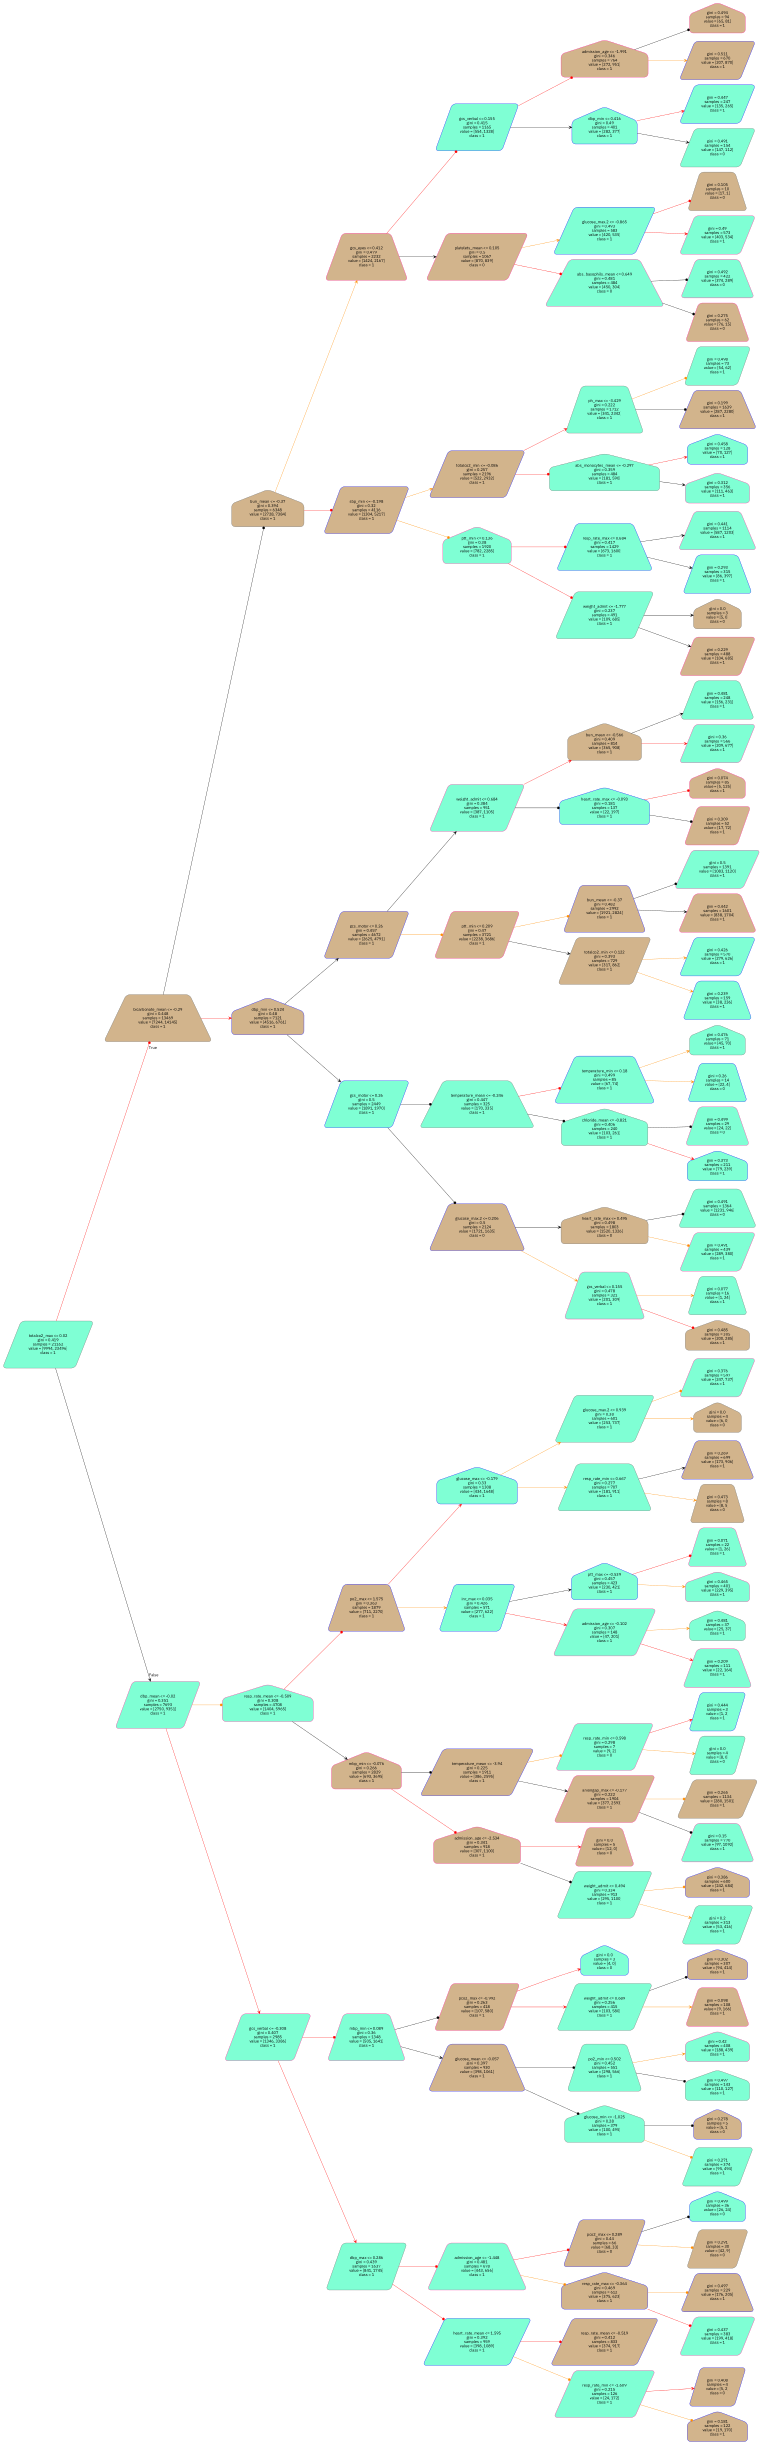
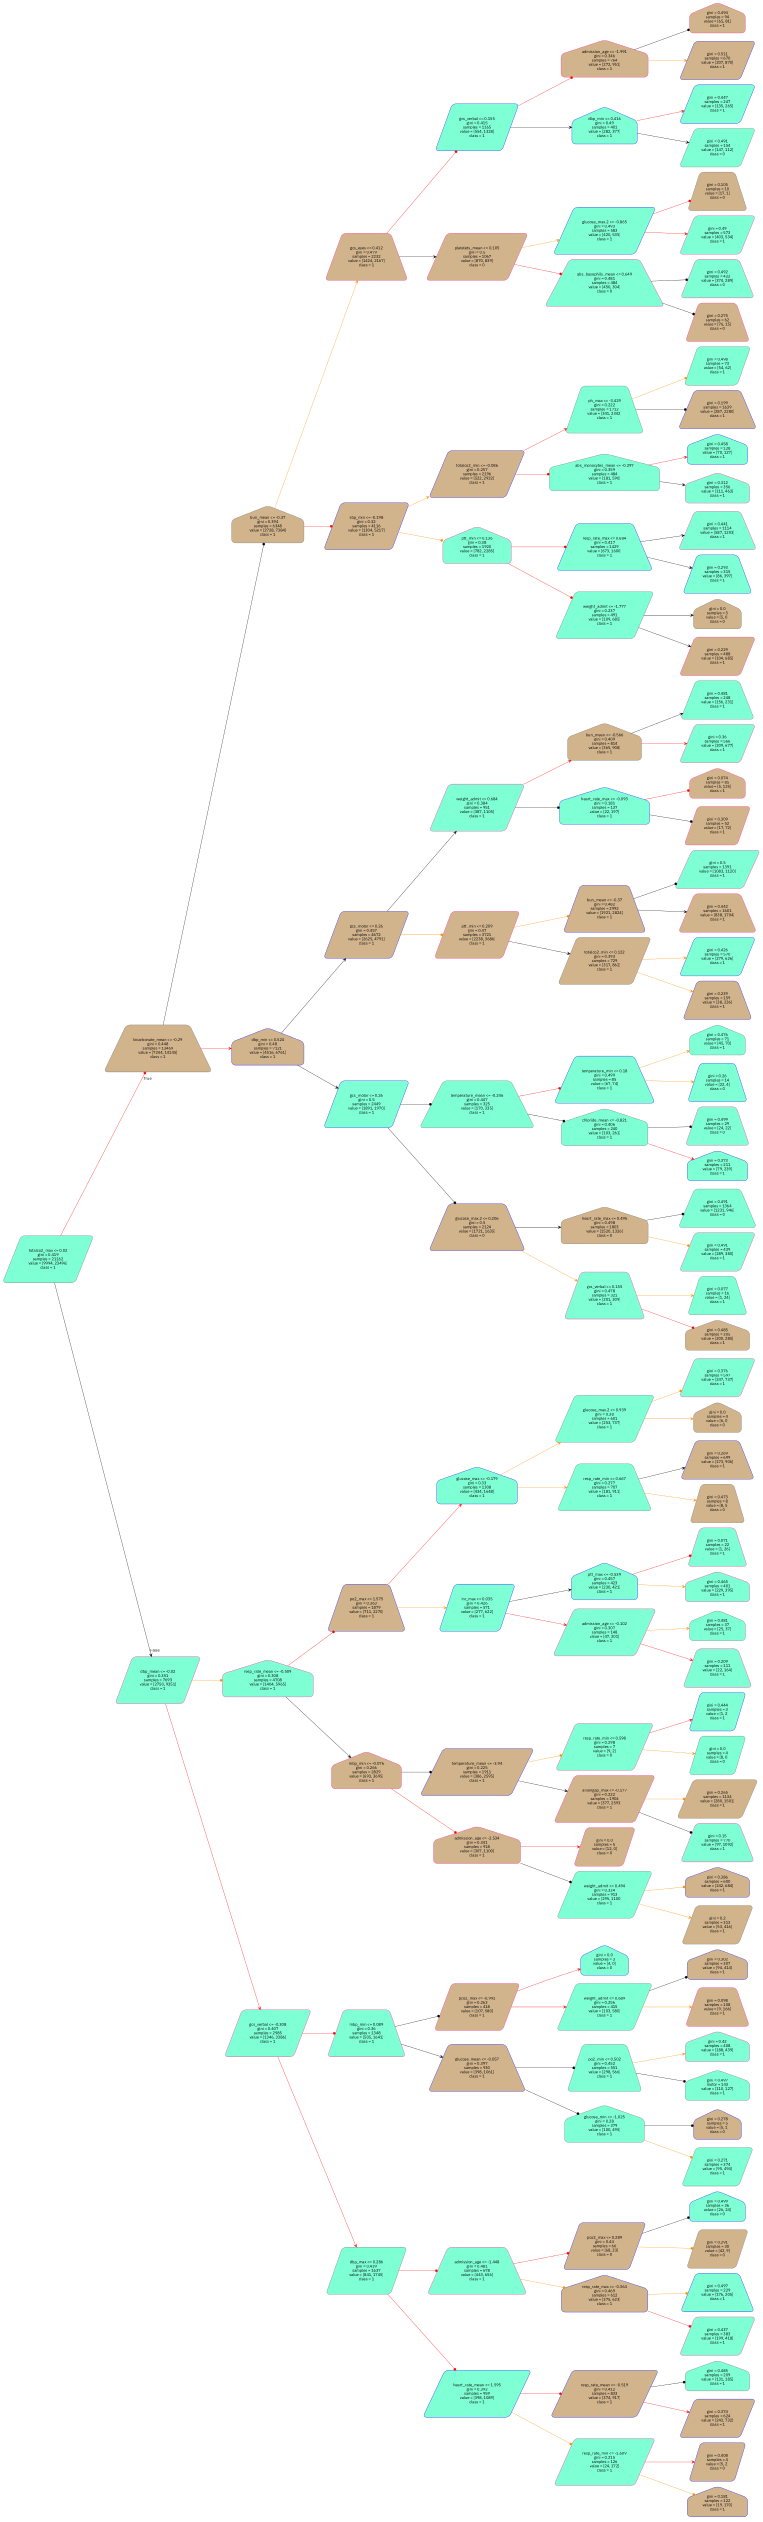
  digraph {
    fontname="IBM Plex Sans"
    rankdir=LR
    node [color=deeppink fillcolor=aquamarine fontname="IBM Plex Sans" shape=parallelogram style="filled, rounded"]
    edge [arrowhead=dot color=black fontname="IBM Plex Sans"]
    n1 [color=gray40 label="totalco2_max <= 0.02\ngini = 0.419\nsamples = 21162\nvalue = [9994, 23496]\nclass = 1"]
    n2 [color=gray40 fillcolor=tan label="bicarbonate_mean <= -0.29\ngini = 0.448\nsamples = 13469\nvalue = [7244, 14145]\nclass = 1" shape=trapezium]
    n3 [label="dbp_mean <= -0.02\ngini = 0.351\nsamples = 7693\nvalue = [2750, 9351]\nclass = 1"]
    n4 [color=gray40 fillcolor=tan label="bun_mean <= -0.37\ngini = 0.394\nsamples = 6348\nvalue = [2728, 7384]\nclass = 1" shape=house]
    n5 [color=blue fillcolor=tan label="dbp_min <= 0.524\ngini = 0.48\nsamples = 7121\nvalue = [4516, 6761]\nclass = 1" shape=house]
    n6 [label="resp_rate_mean <= -0.509\ngini = 0.308\nsamples = 4708\nvalue = [1404, 5965]\nclass = 1" shape=house]
    n7 [label="gcs_verbal <= -0.308\ngini = 0.407\nsamples = 2985\nvalue = [1346, 3386]\nclass = 1"]
    n8 [fillcolor=tan label="gcs_eyes <= 0.412\ngini = 0.479\nsamples = 2232\nvalue = [1424, 2167]\nclass = 1" shape=trapezium]
    n9 [color=blue fillcolor=tan label="sbp_min <= -0.198\ngini = 0.32\nsamples = 4116\nvalue = [1304, 5217]\nclass = 1"]
    n10 [color=blue fillcolor=tan label="gcs_motor <= 0.26\ngini = 0.457\nsamples = 4672\nvalue = [2625, 4791]\nclass = 1"]
    n11 [color=blue label="gcs_motor <= 0.26\ngini = 0.5\nsamples = 2449\nvalue = [1891, 1970]\nclass = 1"]
    n12 [color=blue label="gcs_verbal <= 0.155\ngini = 0.415\nsamples = 1165\nvalue = [554, 1328]\nclass = 1"]
    n13 [fillcolor=tan label="platelets_mean <= 0.105\ngini = 0.5\nsamples = 1067\nvalue = [870, 839]\nclass = 0"]
    n14 [color=blue fillcolor=tan label="totalco2_min <= -0.086\ngini = 0.257\nsamples = 2196\nvalue = [522, 2932]\nclass = 1"]
    n15 [label="ptt_min <= 0.136\ngini = 0.38\nsamples = 1920\nvalue = [782, 2285]\nclass = 1" shape=house]
    n16 [fillcolor=tan label="admission_age <= -1.991\ngini = 0.346\nsamples = 764\nvalue = [272, 951]\nclass = 1" shape=house]
    n17 [color=blue label="dbp_min <= 0.416\ngini = 0.49\nsamples = 401\nvalue = [282, 377]\nclass = 1" shape=house]
    n18 [color=blue label="glucose_max.2 <= -0.865\ngini = 0.493\nsamples = 583\nvalue = [420, 535]\nclass = 1"]
    n19 [label="abs_basophils_mean <= 0.649\ngini = 0.481\nsamples = 484\nvalue = [450, 304]\nclass = 0" shape=trapezium]
    n20 [fillcolor=tan label="gini = 0.494\nsamples = 94\nvalue = [65, 81]\nclass = 1" shape=house]
    n21 [color=blue fillcolor=tan label="gini = 0.511\nsamples = 670\nvalue = [207, 870]\nclass = 1"]
    n22 [color=blue label="gini = 0.447\nsamples = 247\nvalue = [135, 265]\nclass = 1"]
    n23 [color=gray40 label="gini = 0.491\nsamples = 154\nvalue = [147, 112]\nclass = 0"]
    n24 [color=gray40 fillcolor=tan label="gini = 0.105\nsamples = 10\nvalue = [17, 1]\nclass = 0" shape=trapezium]
    n25 [label="gini = 0.49\nsamples = 573\nvalue = [403, 534]\nclass = 1"]
    n26 [label="gini = 0.492\nsamples = 422\nvalue = [374, 289]\nclass = 0" shape=trapezium]
    n27 [fillcolor=tan label="gini = 0.275\nsamples = 62\nvalue = [76, 15]\nclass = 0" shape=trapezium]
    n28 [color=gray40 label="ph_max <= -3.429\ngini = 0.222\nsamples = 1712\nvalue = [341, 2342]\nclass = 1" shape=trapezium]
    n29 [color=gray40 label="abs_monocytes_mean <= -0.297\ngini = 0.359\nsamples = 484\nvalue = [181, 590]\nclass = 1" shape=house]
    n30 [color=blue label="resp_rate_max <= 0.684\ngini = 0.417\nsamples = 1429\nvalue = [673, 1600]\nclass = 1" shape=trapezium]
    n31 [color=gray40 label="weight_admit <= -1.777\ngini = 0.237\nsamples = 491\nvalue = [109, 685]\nclass = 1"]
    n32 [color=gray40 label="gini = 0.498\nsamples = 73\nvalue = [54, 62]\nclass = 1"]
    n33 [color=blue fillcolor=tan label="gini = 0.199\nsamples = 1639\nvalue = [287, 2280]\nclass = 1" shape=trapezium]
    n34 [color=blue label="gini = 0.458\nsamples = 128\nvalue = [70, 127]\nclass = 1" shape=house]
    n35 [label="gini = 0.312\nsamples = 356\nvalue = [111, 463]\nclass = 1" shape=house]
    n36 [label="gini = 0.441\nsamples = 1114\nvalue = [587, 1203]\nclass = 1" shape=trapezium]
    n37 [color=blue label="gini = 0.293\nsamples = 315\nvalue = [86, 397]\nclass = 1" shape=trapezium]
    n38 [color=gray40 fillcolor=tan label="gini = 0.0\nsamples = 3\nvalue = [5, 0]\nclass = 0" shape=house]
    n39 [fillcolor=tan label="gini = 0.229\nsamples = 488\nvalue = [104, 685]\nclass = 1"]
    n40 [label="weight_admit <= 0.684\ngini = 0.384\nsamples = 951\nvalue = [387, 1105]\nclass = 1"]
    n41 [fillcolor=tan label="ptt_min <= 0.209\ngini = 0.47\nsamples = 3721\nvalue = [2238, 3686]\nclass = 1"]
    n42 [color=gray40 label="temperature_mean <= -0.246\ngini = 0.447\nsamples = 325\nvalue = [170, 335]\nclass = 1" shape=trapezium]
    n43 [color=blue fillcolor=tan label="glucose_max.2 <= 0.206\ngini = 0.5\nsamples = 2124\nvalue = [1721, 1635]\nclass = 0" shape=trapezium]
    n44 [color=gray40 fillcolor=tan label="bun_mean <= -0.566\ngini = 0.409\nsamples = 814\nvalue = [365, 908]\nclass = 1" shape=house]
    n45 [color=blue label="heart_rate_max <= -0.093\ngini = 0.181\nsamples = 137\nvalue = [22, 197]\nclass = 1" shape=house]
    n46 [color=blue fillcolor=tan label="bun_mean <= -0.37\ngini = 0.482\nsamples = 2992\nvalue = [1921, 2824]\nclass = 1" shape=trapezium]
    n47 [color=gray40 fillcolor=tan label="totalco2_min <= 0.122\ngini = 0.393\nsamples = 729\nvalue = [317, 862]\nclass = 1"]
    n48 [color=gray40 label="gini = 0.481\nsamples = 248\nvalue = [156, 231]\nclass = 1" shape=trapezium]
    n49 [label="gini = 0.36\nsamples = 566\nvalue = [209, 677]\nclass = 1"]
    n50 [fillcolor=tan label="gini = 0.074\nsamples = 85\nvalue = [5, 125]\nclass = 1" shape=house]
    n51 [fillcolor=tan label="gini = 0.309\nsamples = 52\nvalue = [17, 72]\nclass = 1"]
    n52 [label="gini = 0.5\nsamples = 1391\nvalue = [1083, 1120]\nclass = 1"]
    n53 [fillcolor=tan label="gini = 0.442\nsamples = 1601\nvalue = [838, 1704]\nclass = 1" shape=trapezium]
    n54 [color=blue label="gini = 0.426\nsamples = 570\nvalue = [279, 626]\nclass = 1"]
-   n55 [color=blue label="gini = 0.239\nsamples = 159\nvalue = [38, 236]\nclass = 1" shape=trapezium]
+   n55 [color=blue fillcolor=tan label="gini = 0.239\nsamples = 159\nvalue = [38, 236]\nclass = 1" shape=trapezium]
    n56 [color=blue label="temperature_min <= 0.18\ngini = 0.499\nsamples = 85\nvalue = [67, 74]\nclass = 1" shape=trapezium]
    n57 [color=gray40 label="chloride_mean <= -0.821\ngini = 0.406\nsamples = 240\nvalue = [103, 261]\nclass = 1" shape=house]
    n58 [color=gray40 fillcolor=tan label="heart_rate_max <= 0.495\ngini = 0.498\nsamples = 1803\nvalue = [1520, 1326]\nclass = 0" shape=house]
    n59 [label="gcs_verbal <= 0.155\ngini = 0.478\nsamples = 321\nvalue = [201, 309]\nclass = 1" shape=trapezium]
    n60 [color=gray40 label="gini = 0.476\nsamples = 71\nvalue = [45, 70]\nclass = 1" shape=house]
    n61 [color=blue label="gini = 0.26\nsamples = 14\nvalue = [22, 4]\nclass = 0" shape=trapezium]
    n62 [label="gini = 0.499\nsamples = 29\nvalue = [24, 22]\nclass = 0" shape=trapezium]
    n63 [color=blue label="gini = 0.373\nsamples = 211\nvalue = [79, 239]\nclass = 1" shape=house]
    n64 [color=gray40 label="gini = 0.491\nsamples = 1364\nvalue = [1231, 946]\nclass = 0" shape=trapezium]
    n65 [label="gini = 0.491\nsamples = 439\nvalue = [289, 380]\nclass = 1"]
    n66 [color=gray40 label="gini = 0.077\nsamples = 16\nvalue = [1, 24]\nclass = 1" shape=trapezium]
    n67 [color=gray40 fillcolor=tan label="gini = 0.485\nsamples = 305\nvalue = [200, 285]\nclass = 1" shape=house]
    n68 [color=blue fillcolor=tan label="po2_max <= 1.575\ngini = 0.363\nsamples = 1879\nvalue = [711, 2270]\nclass = 1" shape=trapezium]
    n69 [fillcolor=tan label="mbp_min <= -0.076\ngini = 0.266\nsamples = 2829\nvalue = [693, 3695]\nclass = 1" shape=house]
    n70 [label="mbp_min <= 0.089\ngini = 0.36\nsamples = 1348\nvalue = [505, 1641]\nclass = 1" shape=trapezium]
    n71 [color=gray40 label="dbp_max <= 0.286\ngini = 0.439\nsamples = 1637\nvalue = [841, 1745]\nclass = 1"]
    n72 [color=blue label="glucose_max <= -0.179\ngini = 0.33\nsamples = 1308\nvalue = [434, 1648]\nclass = 1" shape=house]
    n73 [color=blue label="inr_max <= 0.035\ngini = 0.426\nsamples = 571\nvalue = [277, 622]\nclass = 1"]
    n74 [color=blue fillcolor=tan label="temperature_mean <= -3.94\ngini = 0.225\nsamples = 1911\nvalue = [386, 2595]\nclass = 1"]
    n75 [fillcolor=tan label="admission_age <= -2.534\ngini = 0.341\nsamples = 918\nvalue = [307, 1100]\nclass = 1" shape=house]
    n76 [color=gray40 label="glucose_max.2 <= 0.939\ngini = 0.38\nsamples = 601\nvalue = [253, 737]\nclass = 1"]
    n77 [color=gray40 label="resp_rate_min <= 0.667\ngini = 0.277\nsamples = 707\nvalue = [181, 911]\nclass = 1" shape=trapezium]
    n78 [color=blue label="ptt_max <= -0.539\ngini = 0.457\nsamples = 423\nvalue = [230, 421]\nclass = 1" shape=house]
    n79 [label="admission_age <= -0.102\ngini = 0.307\nsamples = 148\nvalue = [47, 201]\nclass = 1"]
    n80 [label="gini = 0.376\nsamples = 597\nvalue = [247, 737]\nclass = 1"]
    n81 [color=gray40 fillcolor=tan label="gini = 0.0\nsamples = 4\nvalue = [6, 0]\nclass = 0" shape=house]
    n82 [color=blue fillcolor=tan label="gini = 0.269\nsamples = 699\nvalue = [173, 906]\nclass = 1" shape=trapezium]
    n83 [color=gray40 fillcolor=tan label="gini = 0.473\nsamples = 8\nvalue = [8, 5]\nclass = 0" shape=trapezium]
    n84 [label="gini = 0.071\nsamples = 22\nvalue = [1, 26]\nclass = 1" shape=trapezium]
    n85 [label="gini = 0.465\nsamples = 401\nvalue = [229, 395]\nclass = 1" shape=house]
    n86 [color=gray40 label="gini = 0.481\nsamples = 37\nvalue = [25, 37]\nclass = 1" shape=house]
    n87 [label="gini = 0.209\nsamples = 111\nvalue = [22, 164]\nclass = 1" shape=trapezium]
    n88 [label="resp_rate_min <= 0.598\ngini = 0.298\nsamples = 7\nvalue = [9, 2]\nclass = 0"]
    n89 [fillcolor=tan label="aniongap_max <= -0.177\ngini = 0.222\nsamples = 1904\nvalue = [377, 2593]\nclass = 1"]
-   n90 [fillcolor=tan label="gini = 0.0\nsamples = 5\nvalue = [12, 0]\nclass = 0" shape=trapezium]
+   n90 [fillcolor=tan label="gini = 0.0\nsamples = 5\nvalue = [12, 0]\nclass = 0"]
    n91 [color=gray40 label="weight_admit <= 0.494\ngini = 0.334\nsamples = 913\nvalue = [295, 1100]\nclass = 1"]
    n92 [color=blue label="gini = 0.444\nsamples = 3\nvalue = [1, 2]\nclass = 1"]
    n93 [color=gray40 label="gini = 0.0\nsamples = 4\nvalue = [8, 0]\nclass = 0"]
    n94 [color=gray40 fillcolor=tan label="gini = 0.265\nsamples = 1134\nvalue = [280, 1501]\nclass = 1"]
    n95 [label="gini = 0.15\nsamples = 770\nvalue = [97, 1092]\nclass = 1" shape=trapezium]
    n96 [color=blue fillcolor=tan label="gini = 0.386\nsamples = 600\nvalue = [242, 684]\nclass = 1" shape=house]
-   n97 [color=gray40 label="gini = 0.2\nsamples = 313\nvalue = [53, 416]\nclass = 1"]
+   n97 [color=gray40 fillcolor=tan label="gini = 0.2\nsamples = 313\nvalue = [53, 416]\nclass = 1"]
    n98 [fillcolor=tan label="pco2_max <= -0.992\ngini = 0.263\nsamples = 418\nvalue = [107, 580]\nclass = 1"]
    n99 [color=blue fillcolor=tan label="glucose_mean <= -0.057\ngini = 0.397\nsamples = 930\nvalue = [398, 1061]\nclass = 1" shape=trapezium]
    n100 [label="admission_age <= -1.448\ngini = 0.481\nsamples = 678\nvalue = [443, 656]\nclass = 1" shape=trapezium]
    n101 [color=blue label="heart_rate_mean <= 1.595\ngini = 0.392\nsamples = 959\nvalue = [398, 1089]\nclass = 1"]
    n102 [color=blue label="gini = 0.0\nsamples = 3\nvalue = [4, 0]\nclass = 0" shape=house]
    n103 [color=gray40 label="weight_admit <= 0.689\ngini = 0.256\nsamples = 415\nvalue = [103, 580]\nclass = 1"]
    n104 [color=gray40 label="po2_min <= 0.502\ngini = 0.452\nsamples = 551\nvalue = [298, 566]\nclass = 1" shape=trapezium]
    n105 [color=gray40 label="glucose_min <= -1.025\ngini = 0.28\nsamples = 379\nvalue = [100, 495]\nclass = 1" shape=house]
    n106 [color=blue fillcolor=tan label="gini = 0.302\nsamples = 307\nvalue = [94, 414]\nclass = 1" shape=house]
    n107 [fillcolor=tan label="gini = 0.098\nsamples = 108\nvalue = [9, 166]\nclass = 1" shape=trapezium]
    n108 [label="gini = 0.42\nsamples = 408\nvalue = [188, 439]\nclass = 1" shape=house]
-   n109 [color=gray40 label="gini = 0.497\nsamples = 143\nvalue = [110, 127]\nclass = 1" shape=house]
+   n109 [color=gray40 label="gini = 0.497\nmotor = 143\nvalue = [110, 127]\nclass = 1" shape=house]
    n110 [color=blue fillcolor=tan label="gini = 0.278\nsamples = 5\nvalue = [5, 1]\nclass = 0" shape=house]
    n111 [color=gray40 label="gini = 0.271\nsamples = 374\nvalue = [95, 494]\nclass = 1"]
    n112 [color=blue fillcolor=tan label="pco2_max <= 0.289\ngini = 0.44\nsamples = 66\nvalue = [68, 33]\nclass = 0"]
    n113 [color=blue fillcolor=tan label="resp_rate_max <= -0.364\ngini = 0.469\nsamples = 612\nvalue = [375, 623]\nclass = 1" shape=house]
    n114 [color=blue fillcolor=tan label="resp_rate_mean <= -0.519\ngini = 0.412\nsamples = 833\nvalue = [374, 917]\nclass = 1"]
    n115 [label="resp_rate_min <= -1.609\ngini = 0.215\nsamples = 126\nvalue = [24, 172]\nclass = 1"]
    n116 [color=blue label="gini = 0.499\nsamples = 36\nvalue = [26, 24]\nclass = 0" shape=house]
    n117 [color=gray40 fillcolor=tan label="gini = 0.291\nsamples = 30\nvalue = [42, 9]\nclass = 0"]
-   n118 [color=blue fillcolor=tan label="gini = 0.497\nsamples = 229\nvalue = [176, 205]\nclass = 1" shape=trapezium]
+   n118 [color=blue label="gini = 0.497\nsamples = 229\nvalue = [176, 205]\nclass = 1" shape=trapezium]
    n119 [label="gini = 0.437\nsamples = 383\nvalue = [199, 418]\nclass = 1"]
+   n120 [color=gray40 label="gini = 0.485\nsamples = 209\nvalue = [131, 185]\nclass = 1" shape=house]
+   n121 [color=blue fillcolor=tan label="gini = 0.374\nsamples = 624\nvalue = [243, 732]\nclass = 1"]
    n122 [color=blue fillcolor=tan label="gini = 0.408\nsamples = 4\nvalue = [5, 2]\nclass = 0"]
    n123 [color=blue fillcolor=tan label="gini = 0.181\nsamples = 122\nvalue = [19, 170]\nclass = 1" shape=house]
    n1 -> n2 [color=red headlabel=True labelangle=45 labeldistance=2.5]
    n1 -> n3 [arrowhead=vee headlabel=False labelangle=-45 labeldistance=2.5]
    n2 -> n4
    n2 -> n5 [arrowhead=vee color=red]
    n3 -> n6 [color=darkorange]
    n3 -> n7 [arrowhead=vee color=red]
    n4 -> n8 [arrowhead=vee color=darkorange]
    n4 -> n9 [color=red]
    n5 -> n10 [arrowhead=vee]
    n5 -> n11 [arrowhead=vee]
    n6 -> n68 [color=red]
    n6 -> n69 [arrowhead=vee]
    n7 -> n70 [color=red]
    n7 -> n71 [arrowhead=vee color=red]
    n8 -> n12 [color=red]
    n8 -> n13 [arrowhead=vee]
    n9 -> n14 [arrowhead=vee color=darkorange]
    n9 -> n15 [color=darkorange]
    n10 -> n40 [arrowhead=vee]
    n10 -> n41 [color=darkorange]
    n11 -> n42
    n11 -> n43
    n12 -> n16 [color=red]
    n12 -> n17 [arrowhead=vee]
    n13 -> n18 [arrowhead=vee color=darkorange]
    n13 -> n19 [color=red]
    n14 -> n28 [arrowhead=vee color=red]
    n14 -> n29 [color=red]
    n15 -> n30 [color=red]
    n15 -> n31 [color=red]
    n16 -> n20
    n16 -> n21 [arrowhead=vee color=darkorange]
    n17 -> n22 [arrowhead=vee color=red]
    n17 -> n23 [arrowhead=vee]
    n18 -> n24 [color=red]
    n18 -> n25 [arrowhead=vee color=red]
    n19 -> n26
    n19 -> n27
    n28 -> n32 [color=darkorange]
    n28 -> n33
    n29 -> n34 [arrowhead=vee color=red]
    n29 -> n35 [arrowhead=vee]
    n30 -> n36 [arrowhead=vee]
    n30 -> n37 [arrowhead=vee]
    n31 -> n38 [arrowhead=vee]
    n31 -> n39 [arrowhead=vee]
    n40 -> n44 [arrowhead=vee color=red]
    n40 -> n45
    n41 -> n46 [color=darkorange]
    n41 -> n47 [arrowhead=vee]
    n42 -> n56 [color=red]
    n42 -> n57
    n43 -> n58 [arrowhead=vee]
    n43 -> n59 [arrowhead=vee color=darkorange]
    n44 -> n48 [arrowhead=vee]
    n44 -> n49 [arrowhead=vee color=red]
    n45 -> n50 [color=red]
    n45 -> n51
    n46 -> n52
    n46 -> n53 [arrowhead=vee]
    n47 -> n54 [arrowhead=vee color=darkorange]
    n47 -> n55 [arrowhead=vee color=darkorange]
    n56 -> n60 [arrowhead=vee color=darkorange]
    n56 -> n61 [arrowhead=vee color=darkorange]
    n57 -> n62
    n57 -> n63 [arrowhead=vee color=red]
    n58 -> n64
    n58 -> n65 [color=darkorange]
    n59 -> n66 [arrowhead=vee color=darkorange]
    n59 -> n67 [color=red]
    n68 -> n72 [arrowhead=vee color=red]
    n68 -> n73 [arrowhead=vee color=darkorange]
    n69 -> n74
    n69 -> n75 [color=red]
    n70 -> n98
    n70 -> n99 [arrowhead=vee]
    n71 -> n100 [color=red]
    n71 -> n101 [color=red]
    n72 -> n76 [arrowhead=vee color=darkorange]
    n72 -> n77 [arrowhead=vee color=darkorange]
    n73 -> n78 [arrowhead=vee]
    n73 -> n79 [arrowhead=vee color=red]
    n74 -> n88 [color=darkorange]
    n74 -> n89 [arrowhead=vee]
    n75 -> n90 [arrowhead=vee color=red]
    n75 -> n91
    n76 -> n80 [color=darkorange]
    n76 -> n81 [arrowhead=vee color=darkorange]
    n77 -> n82 [arrowhead=vee]
    n77 -> n83 [arrowhead=vee color=darkorange]
    n78 -> n84 [color=red]
    n78 -> n85 [arrowhead=vee color=darkorange]
    n79 -> n86 [arrowhead=vee color=darkorange]
    n79 -> n87 [arrowhead=vee color=red]
    n88 -> n92 [arrowhead=vee color=red]
    n88 -> n93 [arrowhead=vee color=darkorange]
    n89 -> n94 [color=darkorange]
    n89 -> n95
    n91 -> n96 [color=darkorange]
    n91 -> n97 [arrowhead=vee color=darkorange]
    n98 -> n102 [arrowhead=vee color=red]
    n98 -> n103 [arrowhead=vee color=red]
    n99 -> n104
    n99 -> n105
    n100 -> n112 [color=red]
    n100 -> n113 [color=darkorange]
    n101 -> n114 [color=red]
    n101 -> n115 [color=darkorange]
    n103 -> n106
    n103 -> n107 [arrowhead=vee color=darkorange]
    n104 -> n108 [arrowhead=vee color=darkorange]
    n104 -> n109
    n105 -> n110
    n105 -> n111 [color=darkorange]
    n112 -> n116
    n112 -> n117 [color=darkorange]
    n113 -> n118 [color=darkorange]
    n113 -> n119 [color=red]
+   n114 -> n120
+   n114 -> n121 [arrowhead=vee color=red]
    n115 -> n122 [arrowhead=vee color=red]
    n115 -> n123 [color=darkorange]
  }
